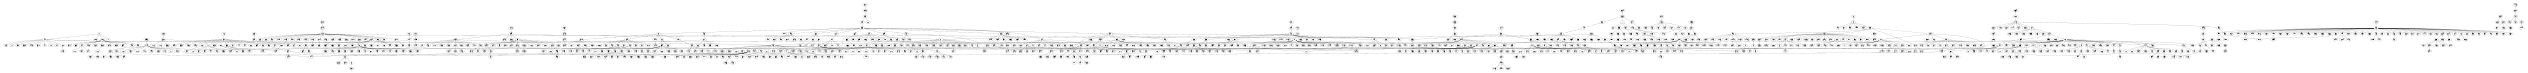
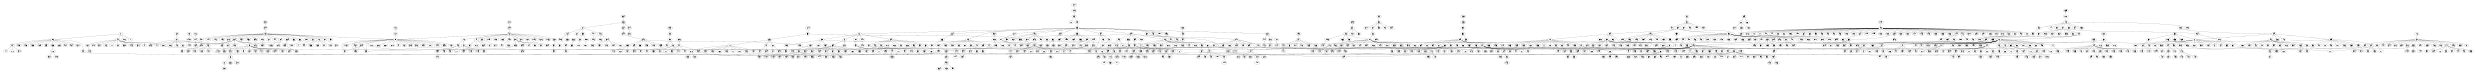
  graph {
    2
    1
    42
    106
    1078
    41
    160
    270
    527
    547
    725
    877
    980
    1220
    1330
    1445
    1511
    105
    559
    683
    724
    912
    984
    1562
    1371
    1428
    1462
    1832
    1842
    6
    5
    119
    598
    154
    335
    361
    608
    843
    1000
    1205
    1281
    1520
    1814
    118
    252
    146
    607
    1366
    352
    351
    1556
    1622
    1763
    962
    549
    96
    239
    548
    1386
    699
    95
    185
    300
    546
    842
    1126
    1304
    1615
    1820
    1847
    1383
    224
    238
    410
    721
    961
    1111
    1516
    1560
    1591
    12
    11
    181
    254
    710
    816
    940
    1252
    1265
    1345
    1373
    1827
    1838
    709
    1274
    1329
    1626
    1790
    229
    130
    228
    662
    1822
    129
    275
    528
    537
    642
    1317
    1347
    1473
    1488
    1823
    929
    1292
    1522
    14
    13
+   1181
    1685
    1693
    1828
    196
    195
    237
    326
    535
    596
    776
    861
    924
    1075
    1139
    1239
    1415
    1456
    1538
    1633
    1641
    667
    1470
    1744
    325
    433
    583
    720
    908
    1064
    1624
    1711
    1561
    534
    585
    775
    1055
    1279
    860
    885
    996
    1160
    1756
    1074
    1800
    1665
    16
    15
    359
    107
    510
    1441
    539
    673
    50
    358
    393
    395
    423
    430
    831
    1070
    1286
    691
    509
    1003
    1032
    1054
    1161
    1440
    156
    538
    581
    1230
    1334
    1381
    1469
    1644
    1662
    1833
    256
    164
    617
    193
    329
+   446
    255
    622
    484
    597
    664
    1007
    1596
    163
    180
    384
    411
    1004
    689
    714
    1185
    1372
    171
    192
    815
    890
    1261
    1617
    1643
    236
    241
    445
    891
    1189
    1233
    1234
    1490
    1749
    474
    578
    621
    481
    715
    1572
    603
    1355
    1356
    939
    948
    1180
    663
    18
    17
    34
    75
    91
    94
    117
    144
    169
    173
    268
    685
    600
    687
    906
    976
    997
    1017
    1213
    1298
    1370
    1483
    1497
    1548
    1058
    33
    723
    1020
    1215
    246
    90
    1254
    1649
    1868
    93
    1245
    1566
    1605
    1810
    143
    259
    328
    513
    615
    702
    766
    1529
    1613
    168
    1578
    172
    465
    688
    312
-   684
    782
    1107
    1674
    1016
    1073
    242
    579
    1595
    372
    1848
    1863
    20
    19
    267
    308
    309
    505
    506
    604
    932
    1092
    1127
    1479
    1593
    1696
    1731
    1732
    1806
    1860
    1870
    112
    132
    264
    85
    131
    194
    218
    336
    368
    901
    571
    814
    818
    957
    1141
    1146
    1175
    1195
    1434
    1465
    1545
    46
    403
    646
    1031
    1270
    84
    217
    728
    979
    1558
    1651
    390
    570
    1656
    813
    817
    1269
    461
    79
    318
    332
    492
    501
    511
    518
    780
    1198
    1676
    1733
    1740
    1751
    1864
    78
    507
    1012
    1669
    317
    331
    931
    491
    1736
    504
    508
    512
    1053
    1309
    1699
    551
    795
    24
    23
    595
    26
    25
    1652
    1071
    122
    911
    910
    30
    29
    1435
    1648
    1040
    1620
    1629
    32
    31
    128
    177
    202
    444
    516
    533
    544
    616
    889
    894
    1291
    1350
    1486
    1796
    1830
    500
    176
    567
    694
    794
    913
    1358
    1849
    201
    1219
    1429
    532
    1241
    1794
    1217
    878
    722
    974
    36
    35
    92
    580
    281
    915
    1499
    1541
    198
    258
    40
    39
    1829
    635
    111
    680
    110
    1222
    1316
    1427
    1542
    1616
    1646
    1666
    1846
    784
    1390
    1115
    45
    343
    280
    353
    469
    472
    1338
    1351
    1394
    1430
    1654
    1755
    68
    759
    402
    1750
    1813
    1408
    49
    1701
    1533
    394
    1442
    562
    1584
    54
    53
    211
    442
    1118
    1505
    1688
    441
+   1403
    58
    57
    67
    385
    1310
    1311
    245
    77
    76
    834
    1320
    1396
    954
    1367
    949
    1028
    1405
    1458
    1512
    1678
    1706
    1735
    n541 [label=81]
    82
    555
    1164
    1418
    566
    832
    1002
    905
    1365
    1314
    1416
    1726
    365
    364
    574
    349
    573
    87
    86
    443
    695
    1006
    460
    1618
    545
    1255
    1614
    104
    103
    350
    466
    483
    704
    787
    1761
    279
    278
    289
    388
    589
    732
    761
    783
    798
    862
    1354
    1388
    1433
    1741
    387
    886
    1076
    1157
    1315
    588
    731
    1783
    846
    1432
    1636
    847
    1072
    1377
    1106
    690
    771
    1295
    1484
    1812
    1852
    113
    115
    114
    1420
    159
    1419
    116
    251
    1487
    123
    1293
    519
    137
    136
    657
    1083
    1231
    1361
    1555
    175
    174
    282
    456
    623
    734
    1238
    1708
    455
    1084
    375
    809
    1857
    1145
    1182
    145
    1413
    1437
    1455
    149
    148
    249
    1604
    216
    215
    378
    448
    468
    493
    522
    572
    611
    639
    744
    785
    786
    824
    858
    864
    876
    883
    895
    928
    964
    978
    985
    990
    1061
    1087
    1197
    1199
    1276
    1287
    1303
    1380
    1387
    1400
    1477
    1493
    1496
    1503
    1535
    1568
    1570
    1637
    1692
    1697
    1836
    447
    1100
    467
    638
    1546
    823
    1112
    1288
    1482
    1077
    1602
    1702
    1399
    153
    152
    207
    1425
    1683
    206
    232
    459
    716
    760
    909
    966
    1029
    1088
    1191
    1207
    1352
    1357
    n730 [label=4378]
    1424
    837
    836
    1787
    155
    521
    1192
    1536
    1687
    1720
    1789
    1268
    1466
    383
    853
    1594
    1840
    652
    1090
    1448
    701
    377
    376
    451
    1212
    1673
    170
    454
    747
    1634
    453
    524
    770
    822
    1200
    1267
    1300
    1739
    1801
    1120
    179
    178
    627
    850
    1013
    1060
    1153
    1206
    1476
    1495
    1865
    849
    967
    1135
    1453
    1393
    187
    186
    1240
    436
    435
    708
    1344
    1677
-   1854
    381
    1565
    1716
    1776
    197
    1152
    1426
    1475
    1504
    1773
    257
    479
    554
    609
    696
    791
    840
    907
    982
    986
    987
    1027
    1312
    1422
    1515
    1549
    1579
    1858
    371
    618
    1009
    1015
    1421
    965
    210
    209
    213
    212
    420
    1275
    1719
    223
    1436
    1804
    235
    253
    240
    310
    643
    829
    1186
    1242
    1770
    1049
    881
    320
    1340
    1573
    1748
    478
    553
    1296
    981
    1379
    1691
    338
    337
    311
    1208
    1468
    1564
    319
    1063
    1451
    327
    1249
    396
    930
    808
    345
    344
    1681
    348
    386
    649
    1050
    1283
    1452
    1481
    1559
    927
    1500
    1282
    1467
    1746
    1099
    1169
    1727
    354
    1664
    1407
    1872
    389
    893
    392
    391
    781
    1463
    1554
    1619
    397
    830
    399
    398
    543
    486
    542
    1014
    1319
    485
    718
    1645
    1703
    1318
    1359
    1835
    407
    406
    487
    737
    1119
    409
    408
    873
    1816
    769
    471
    470
    700
    935
    1059
    1411
    1089
    1875
    473
    577
    1174
    480
    764
    717
    719
    1581
    1717
    1698
    953
    1705
    550
    960
    1597
    1715
    1745
    943
    1599
    520
    525
    530
    529
    852
    851
    1805
    1874
    531
    1384
    1876
    565
    1172
    1001
    584
    594
    593
    859
    1464
    727
    1173
    1803
    602
    601
    1638
    1788
    669
    668
    1218
    1224
    1714
    651
    992
    991
    1364
    1752
    1005
    900
    1667
    726
    1712
    1333
    1695
    952
    1082
    1081
    1531
    1105
    1521
    1639
    1256
    1271
    1877
    1280
    1313
    1457
    1713
    1724
    1767
    1588
    1339
    1689
    1397
    1417
    1550
    1668
    1718
    2 -- 1
    2 -- 42
    2 -- 106
    2 -- 1078
    42 -- 41
    42 -- 160
    42 -- 270
    42 -- 527
    42 -- 547
    42 -- 725
    42 -- 877
    42 -- 980
    42 -- 1220
    42 -- 1330
    42 -- 1445
    42 -- 1511
    106 -- 105
    106 -- 559
    106 -- 683
    106 -- 724
    106 -- 912
    106 -- 984
    106 -- 1562
    106 -- 1371
    106 -- 1428
    106 -- 1462
    106 -- 1832
    106 -- 1842
    160 -- 1115
    1220 -- 1219
    105 -- 1744
    724 -- 847
    724 -- 1072
    724 -- 1377
    1562 -- 1106
    6 -- 5
    6 -- 119
    6 -- 598
    6 -- 154
    6 -- 335
    6 -- 361
    6 -- 608
    6 -- 843
    6 -- 1000
    6 -- 1205
    6 -- 1281
    6 -- 1520
    6 -- 1814
    119 -- 118
    119 -- 252
    598 -- 146
    608 -- 607
    1000 -- 1366
    252 -- 251
    252 -- 1487
    146 -- 145
    146 -- 1413
    146 -- 1437
    146 -- 1455
    352 -- 6
    352 -- 351
    352 -- 1556
    352 -- 1622
    352 -- 1763
    351 -- 962
    962 -- 1099
    962 -- 1169
    962 -- 1727
    549 -- 6
    549 -- 96
    549 -- 239
    549 -- 548
    549 -- 1386
    96 -- 699
    96 -- 95
    96 -- 185
    96 -- 300
    96 -- 546
    96 -- 842
    96 -- 1126
    96 -- 1304
    96 -- 1615
    96 -- 1820
    96 -- 1847
    239 -- 1383
    239 -- 224
    239 -- 238
    239 -- 410
    239 -- 721
    239 -- 961
    239 -- 1111
    239 -- 1516
    239 -- 1560
    239 -- 1591
    699 -- 58
    185 -- 1618
    546 -- 1241
    546 -- 545
    546 -- 1255
    1615 -- 1614
    224 -- 223
    224 -- 1436
    224 -- 1804
    12 -- 11
    12 -- 181
    12 -- 254
    12 -- 710
    12 -- 816
    12 -- 940
    12 -- 1252
    12 -- 1265
    12 -- 1345
    12 -- 1373
    12 -- 1827
    12 -- 1838
    710 -- 709
    710 -- 1274
    710 -- 1329
    710 -- 1626
    710 -- 1790
    229 -- 12
    229 -- 130
    229 -- 228
    229 -- 662
    229 -- 1822
    130 -- 129
    130 -- 275
    130 -- 528
    130 -- 537
    130 -- 642
    130 -- 1317
    130 -- 1347
    130 -- 1473
    130 -- 1488
    130 -- 1823
    662 -- 929
    662 -- 1292
    662 -- 1522
    642 -- 662
    14 -- 13
+   14 -- 1181
    14 -- 1685
    14 -- 1693
    14 -- 1828
    196 -- 14
    196 -- 195
    196 -- 237
    196 -- 326
    196 -- 535
    196 -- 596
    196 -- 776
    196 -- 861
    196 -- 924
    196 -- 1075
    196 -- 1139
    196 -- 1239
    196 -- 1415
    196 -- 1456
    196 -- 1538
    196 -- 1633
    196 -- 1641
    195 -- 667
    195 -- 1470
    326 -- 1744
    326 -- 325
    326 -- 433
    326 -- 583
    326 -- 720
    326 -- 908
    326 -- 1064
    326 -- 1624
    326 -- 1711
    535 -- 1561
    535 -- 534
    535 -- 585
    776 -- 775
    776 -- 1055
    776 -- 1279
    861 -- 860
    861 -- 885
    861 -- 996
    861 -- 1160
    861 -- 1756
    1075 -- 1074
    1415 -- 1800
    1538 -- 1665
    1064 -- 1063
    1064 -- 1451
    16 -- 15
    16 -- 359
    16 -- 107
    16 -- 510
    16 -- 1441
    15 -- 539
    15 -- 673
    359 -- 50
    359 -- 358
    359 -- 393
    359 -- 395
    359 -- 423
    359 -- 430
    359 -- 831
    359 -- 1070
    359 -- 1286
    107 -- 691
    510 -- 509
    510 -- 1003
    510 -- 1032
    510 -- 1054
    510 -- 1161
    1441 -- 1440
    539 -- 156
    539 -- 538
    539 -- 581
    539 -- 1230
    539 -- 1334
    539 -- 1381
    539 -- 1469
    539 -- 1644
    539 -- 1662
    539 -- 1833
    50 -- 49
    50 -- 1701
    395 -- 394
    395 -- 1442
    423 -- 562
    423 -- 1584
    691 -- 690
    691 -- 771
    691 -- 1295
    691 -- 1484
    1003 -- 953
    1032 -- 1705
    156 -- 155
    156 -- 521
    156 -- 1192
    156 -- 1536
    156 -- 1687
    156 -- 1720
    156 -- 1789
    581 -- 1268
    581 -- 1466
    256 -- 16
    256 -- 164
    256 -- 617
    256 -- 193
    256 -- 329
+   256 -- 446
    256 -- 255
    256 -- 622
    256 -- 484
    256 -- 597
    256 -- 664
    256 -- 1007
    256 -- 1596
    164 -- 163
    164 -- 180
    164 -- 384
    164 -- 411
    164 -- 1004
    164 -- 689
    164 -- 714
    164 -- 1185
    164 -- 1372
    617 -- 171
    193 -- 192
    193 -- 815
    193 -- 890
    193 -- 1261
    193 -- 1617
    193 -- 1643
    329 -- 236
+   446 -- 241
+   446 -- 445
    255 -- 891
    255 -- 1189
    255 -- 1233
    255 -- 1234
    255 -- 1490
    255 -- 1749
    622 -- 474
    622 -- 578
    622 -- 621
    484 -- 481
    484 -- 715
    484 -- 1572
    597 -- 596
    597 -- 603
    597 -- 1355
    597 -- 1356
    597 -- 939
    597 -- 948
    597 -- 1180
    664 -- 663
    384 -- 782
    384 -- 383
    384 -- 853
    384 -- 1594
    384 -- 1840
    1004 -- 652
    1004 -- 1090
    171 -- 170
    171 -- 454
    171 -- 747
    171 -- 1634
    236 -- 235
    236 -- 253
    241 -- 776
    241 -- 701
    241 -- 240
    241 -- 310
    241 -- 643
    241 -- 829
    241 -- 1186
    241 -- 1242
    445 -- 881
    891 -- 320
    891 -- 1340
    1749 -- 1573
    1749 -- 1748
    474 -- 473
    578 -- 577
    621 -- 1174
    481 -- 480
    603 -- 196
    603 -- 77
    603 -- 949
    603 -- 1028
    603 -- 1405
    603 -- 1458
    603 -- 1512
    603 -- 1678
    603 -- 1706
    603 -- 1735
    1355 -- 1384
    1356 -- 543
    939 -- 594
    948 -- 727
    948 -- 1173
    948 -- 1803
    663 -- 900
    18 -- 17
    18 -- 34
    18 -- 75
    18 -- 91
    18 -- 94
    18 -- 117
    18 -- 144
    18 -- 169
    18 -- 173
    18 -- 268
    18 -- 685
    18 -- 600
    18 -- 687
    18 -- 906
    18 -- 976
    18 -- 997
    18 -- 1017
    18 -- 1213
    18 -- 1298
    18 -- 1370
    18 -- 1483
    18 -- 1497
    18 -- 1548
    17 -- 1058
    34 -- 33
    34 -- 723
    34 -- 1020
    34 -- 1215
    75 -- 246
    91 -- 90
    91 -- 1254
    91 -- 1649
    91 -- 1868
    94 -- 93
    117 -- 1245
    117 -- 1566
    117 -- 1605
    117 -- 1810
    144 -- 143
    144 -- 259
    144 -- 328
    144 -- 513
    144 -- 615
    144 -- 702
    144 -- 766
    144 -- 1529
    144 -- 1613
    169 -- 168
    169 -- 1578
    173 -- 172
    173 -- 465
    173 -- 688
    685 -- 312
-   685 -- 684
    685 -- 782
    685 -- 1107
    685 -- 1674
    1017 -- 1016
    1017 -- 1073
    723 -- 722
    723 -- 974
    246 -- 245
    259 -- 375
    259 -- 809
    328 -- 1857
    615 -- 1145
    615 -- 1182
    168 -- 1448
    312 -- 1071
    312 -- 311
    312 -- 1208
    312 -- 1468
    312 -- 1564
    242 -- 18
    242 -- 579
    242 -- 1595
    579 -- 372
    579 -- 1848
    579 -- 1863
    372 -- 371
    372 -- 618
    20 -- 19
    20 -- 267
    20 -- 308
    20 -- 309
    20 -- 505
    20 -- 506
    20 -- 604
    20 -- 932
    20 -- 1092
    20 -- 1127
    20 -- 1479
    20 -- 1593
    20 -- 1696
    20 -- 1731
    20 -- 1732
    20 -- 1806
    20 -- 1860
    20 -- 1870
    309 -- 308
    309 -- 604
    309 -- 1696
    932 -- 1696
    112 -- 20
    132 -- 20
    132 -- 264
    132 -- 85
    132 -- 131
    132 -- 194
    132 -- 218
    132 -- 336
    132 -- 368
    132 -- 901
    132 -- 571
    132 -- 814
    132 -- 818
    132 -- 957
    132 -- 1141
    132 -- 1146
    132 -- 1175
    132 -- 1195
    132 -- 1434
    132 -- 1465
    132 -- 1545
    264 -- 547
    264 -- 1220
    264 -- 46
    264 -- 403
    264 -- 646
    264 -- 1031
    264 -- 1270
    85 -- 84
    218 -- 217
    218 -- 728
    218 -- 979
    218 -- 1558
    218 -- 1651
    901 -- 390
    571 -- 570
    814 -- 1656
    814 -- 813
    818 -- 817
    1175 -- 1269
    46 -- 45
    46 -- 343
    46 -- 280
    46 -- 353
    46 -- 469
    46 -- 472
    46 -- 1338
    46 -- 1351
    46 -- 1394
    46 -- 1430
    46 -- 1654
    46 -- 1755
    403 -- 759
    403 -- 402
    403 -- 1750
    403 -- 1813
    1031 -- 1408
    390 -- 389
    390 -- 893
    461 -- 20
    461 -- 79
    461 -- 318
    461 -- 332
    461 -- 492
    461 -- 501
    461 -- 511
    461 -- 518
    461 -- 780
    461 -- 1198
    461 -- 1676
    461 -- 1733
    461 -- 1740
    461 -- 1751
    461 -- 1864
    79 -- 78
    79 -- 507
    79 -- 1012
    79 -- 1669
    318 -- 317
    332 -- 331
    332 -- 931
    492 -- 491
    492 -- 1736
    501 -- 504
    501 -- 508
    501 -- 512
    501 -- 1053
    501 -- 1309
    501 -- 1699
    518 -- 551
    518 -- 795
    931 -- 930
    1053 -- 1717
    1699 -- 1698
    551 -- 550
    551 -- 960
    551 -- 1597
    551 -- 1715
    551 -- 1745
    795 -- 943
    795 -- 1599
    24 -- 23
    595 -- 24
    26 -- 25
    26 -- 1652
    25 -- 1071
    122 -- 26
    122 -- 911
    911 -- 910
    30 -- 29
    30 -- 1435
    30 -- 1648
    1040 -- 30
    1040 -- 1620
    1040 -- 1629
    32 -- 31
    32 -- 128
    32 -- 177
    32 -- 202
    32 -- 444
    32 -- 516
    32 -- 533
    32 -- 544
    32 -- 616
    32 -- 889
    32 -- 894
    32 -- 1291
    32 -- 1350
    32 -- 1486
    32 -- 1796
    32 -- 1830
    128 -- 500
    177 -- 176
    177 -- 567
    177 -- 694
    177 -- 794
    177 -- 913
    177 -- 1358
    177 -- 1849
    202 -- 201
    202 -- 1219
    516 -- 1429
    533 -- 532
    533 -- 1241
    533 -- 1794
    894 -- 1217
    878 -- 32
    36 -- 35
    35 -- 92
    35 -- 580
    35 -- 281
    35 -- 915
    35 -- 1499
    35 -- 1541
    580 -- 229
    580 -- 372
    580 -- 198
    580 -- 258
    198 -- 595
    198 -- 1040
    198 -- 197
    198 -- 1152
    198 -- 1426
    198 -- 1475
    198 -- 1504
    198 -- 1773
    258 -- 257
    258 -- 479
    258 -- 554
    258 -- 609
    258 -- 696
    258 -- 791
    258 -- 840
    258 -- 907
    258 -- 982
    258 -- 986
    258 -- 987
    258 -- 1027
    258 -- 1312
    258 -- 1422
    258 -- 1515
    258 -- 1549
    258 -- 1579
    258 -- 1858
    40 -- 39
    40 -- 1829
    635 -- 40
    635 -- 111
    635 -- 680
    111 -- 110
    111 -- 1222
    111 -- 1316
    111 -- 1427
    111 -- 1542
    111 -- 1616
    111 -- 1646
    111 -- 1666
    111 -- 1846
    680 -- 784
    680 -- 1390
    1616 -- 1812
    1616 -- 1852
    343 -- 68
    68 -- 67
    68 -- 385
    68 -- 1310
    49 -- 1533
    54 -- 53
    54 -- 211
    54 -- 442
    54 -- 1118
    54 -- 1505
    54 -- 1688
    442 -- 1648
    442 -- 441
+   1403 -- 54
    58 -- 57
    67 -- 1311
    77 -- 76
    77 -- 834
    77 -- 1320
    77 -- 1396
    834 -- 954
    834 -- 1367
    n541 -- 82
    n541 -- 555
    n541 -- 1164
    n541 -- 1418
    555 -- 566
    555 -- 832
    555 -- 1002
    1164 -- 905
    1164 -- 1365
    1418 -- 1314
    1418 -- 1416
    1418 -- 1726
    566 -- 565
    832 -- 1172
    1002 -- 1001
    905 -- 409
    1314 -- 1313
    1314 -- 1457
    1314 -- 1713
    1314 -- 1724
    1314 -- 1767
    365 -- n541
    365 -- 364
    365 -- 574
    364 -- 349
    574 -- 573
    349 -- 348
    87 -- 403
    87 -- 86
    87 -- 443
    87 -- 695
    87 -- 1006
    460 -- 87
    104 -- 535
    104 -- 1641
    104 -- 103
    104 -- 350
    104 -- 466
    104 -- 483
    104 -- 704
    104 -- 787
    104 -- 1761
    279 -- 104
    279 -- 278
    279 -- 289
    279 -- 388
    279 -- 589
    279 -- 732
    279 -- 761
    279 -- 783
    279 -- 798
    279 -- 862
    279 -- 1354
    279 -- 1388
    279 -- 1433
    279 -- 1741
    388 -- 1648
    388 -- 387
    388 -- 886
    388 -- 1076
    388 -- 1157
    388 -- 1315
    589 -- 588
    732 -- 731
    732 -- 1783
    783 -- 846
    783 -- 1432
    783 -- 1636
    1106 -- 1105
    1106 -- 1521
    113 -- 112
    115 -- 114
    115 -- 1420
    114 -- 1656
    114 -- 159
    1420 -- 1419
    116 -- 114
    123 -- 122
    1293 -- 123
    519 -- 132
    137 -- 242
    137 -- 136
    137 -- 657
    137 -- 1083
    137 -- 1231
    137 -- 1361
    137 -- 1555
    175 -- 137
    175 -- 174
    175 -- 282
    175 -- 456
    175 -- 623
    175 -- 734
    175 -- 1238
    175 -- 1708
    456 -- 455
    623 -- 1084
    455 -- 1112
    1084 -- 1218
    149 -- 148
    149 -- 249
    149 -- 1604
    216 -- 149
    216 -- 215
    216 -- 378
    216 -- 448
    216 -- 468
    216 -- 493
    216 -- 522
    216 -- 572
    216 -- 611
    216 -- 639
    216 -- 744
    216 -- 785
    216 -- 786
    216 -- 824
    216 -- 858
    216 -- 864
    216 -- 876
    216 -- 883
    216 -- 895
    216 -- 928
    216 -- 964
    216 -- 978
    216 -- 985
    216 -- 990
    216 -- 1061
    216 -- 1087
    216 -- 1197
    216 -- 1199
    216 -- 1276
    216 -- 1287
    216 -- 1303
    216 -- 1380
    216 -- 1387
    216 -- 1400
    216 -- 1477
    216 -- 1493
    216 -- 1496
    216 -- 1503
    216 -- 1535
    216 -- 1568
    216 -- 1570
    216 -- 1637
    216 -- 1692
    216 -- 1697
    216 -- 1836
    448 -- 447
    448 -- 1100
    468 -- 467
    639 -- 638
    639 -- 1546
    824 -- 823
    858 -- 1112
    876 -- 1288
    876 -- 1482
    990 -- 1077
    990 -- 1602
    1303 -- 1702
    1400 -- 1399
    638 -- 392
    638 -- 781
    638 -- 1463
    638 -- 1554
    638 -- 1619
    153 -- 152
    153 -- 207
    153 -- 1425
    153 -- 1683
    207 -- 1383
    207 -- 206
    207 -- 232
    207 -- 459
    207 -- 716
    207 -- 760
    207 -- 909
    207 -- 966
    207 -- 1029
    207 -- 1088
    207 -- 1191
    207 -- 1207
    207 -- 1352
    207 -- 1357
    207 -- n730
    1425 -- 1424
    716 -- 1009
    716 -- 1015
    716 -- 1421
    966 -- 1761
    966 -- 965
    837 -- 153
    837 -- 836
    837 -- 1787
    652 -- 651
    1090 -- 1089
    701 -- 169
    701 -- 377
    377 -- 759
    377 -- 376
    377 -- 451
    377 -- 1212
    377 -- 1673
    1212 -- 1407
    454 -- 453
    454 -- 524
    454 -- 770
    454 -- 822
    454 -- 1200
    454 -- 1267
    454 -- 1300
    454 -- 1739
    454 -- 1801
    453 -- 1816
    770 -- 769
    1120 -- 175
    179 -- 1366
    179 -- 1561
    179 -- 178
    179 -- 627
    179 -- 850
    179 -- 1013
    179 -- 1060
    179 -- 1153
    179 -- 1206
    179 -- 1476
    179 -- 1495
    179 -- 1865
    850 -- 849
    850 -- 967
    850 -- 1135
    850 -- 1453
    1393 -- 179
    187 -- 186
    186 -- 207
    186 -- 1240
    436 -- 187
    436 -- 435
    436 -- 708
    436 -- 1344
    436 -- 1677
-   436 -- 1854
    381 -- 196
    381 -- 1565
    381 -- 1716
    381 -- 1776
    479 -- 478
    554 -- 553
    791 -- 1296
    982 -- 981
    982 -- 1379
    982 -- 1691
    210 -- 209
    209 -- 461
    213 -- 212
    213 -- 420
    420 -- 256
    1275 -- 213
    1719 -- 216
    310 -- 308
    310 -- 1770
    643 -- 1049
    1049 -- 1224
    1049 -- 1714
    881 -- 407
    320 -- 319
    1573 -- 1572
    338 -- 279
    338 -- 337
    327 -- 325
    327 -- 1249
    396 -- 327
    808 -- 338
    345 -- 344
    344 -- 509
    1681 -- 345
    348 -- 386
    348 -- 649
    348 -- 1050
    348 -- 1283
    348 -- 1452
    348 -- 1481
    348 -- 1559
    649 -- 927
    649 -- 1500
    1050 -- 1049
    1283 -- 1282
    1283 -- 1467
    1283 -- 1746
    354 -- 353
    1664 -- 365
    1872 -- 381
    392 -- 391
    397 -- 396
    830 -- 397
    399 -- 398
    543 -- 399
    543 -- 486
    543 -- 542
    543 -- 1014
    543 -- 1319
    486 -- 485
    486 -- 718
    486 -- 1645
    486 -- 1703
    1319 -- 1318
    1319 -- 1359
    1319 -- 1835
    718 -- 717
    718 -- 719
    718 -- 1581
    407 -- 406
    407 -- 487
    407 -- 737
    737 -- 1119
    409 -- 408
    873 -- 436
    471 -- 470
    471 -- 700
    471 -- 935
    471 -- 1059
    471 -- 1411
    1059 -- 1089
    1875 -- 471
    480 -- 764
    953 -- 952
    1599 -- 1712
    520 -- 519
    525 -- 524
    525 -- 1200
    530 -- 529
    852 -- 1848
    852 -- 530
    852 -- 851
    852 -- 1805
    1874 -- 531
    531 -- 1355
    531 -- 635
    1876 -- 549
    584 -- 583
    594 -- 593
    594 -- 859
    594 -- 1464
    727 -- 1245
    727 -- 726
    602 -- 601
    602 -- 1638
    602 -- 1788
    1638 -- 1637
    669 -- 602
    669 -- 668
    1218 -- 1217
    651 -- 992
    992 -- 991
    992 -- 1364
    992 -- 1752
    1005 -- 652
    900 -- 1667
    1333 -- 808
    1695 -- 837
    1082 -- 1005
    1082 -- 1081
    1531 -- 1082
    1639 -- 1120
    1256 -- 1255
    1271 -- 1270
    1877 -- 1275
    1280 -- 1279
    1588 -- 1333
    1339 -- 1338
    1689 -- 1339
    1397 -- 1396
    1417 -- 1416
    1550 -- 1549
    1668 -- 1667
    1718 -- 1717
  }
